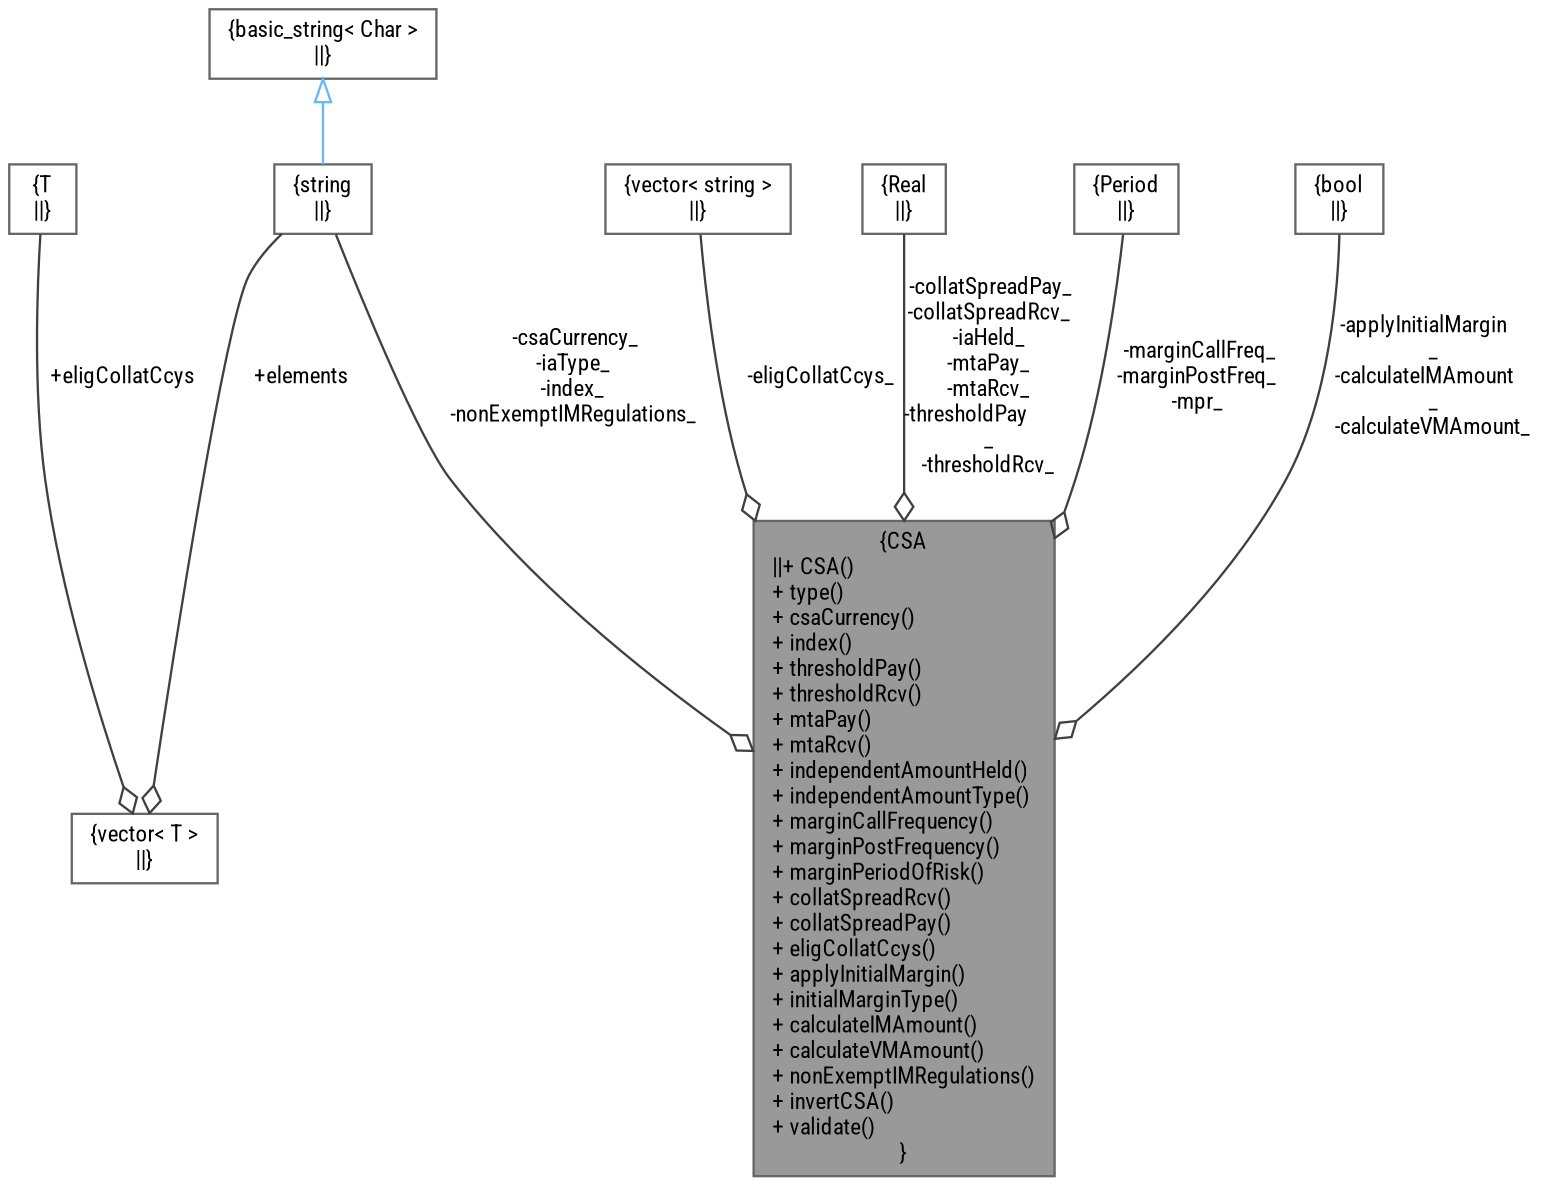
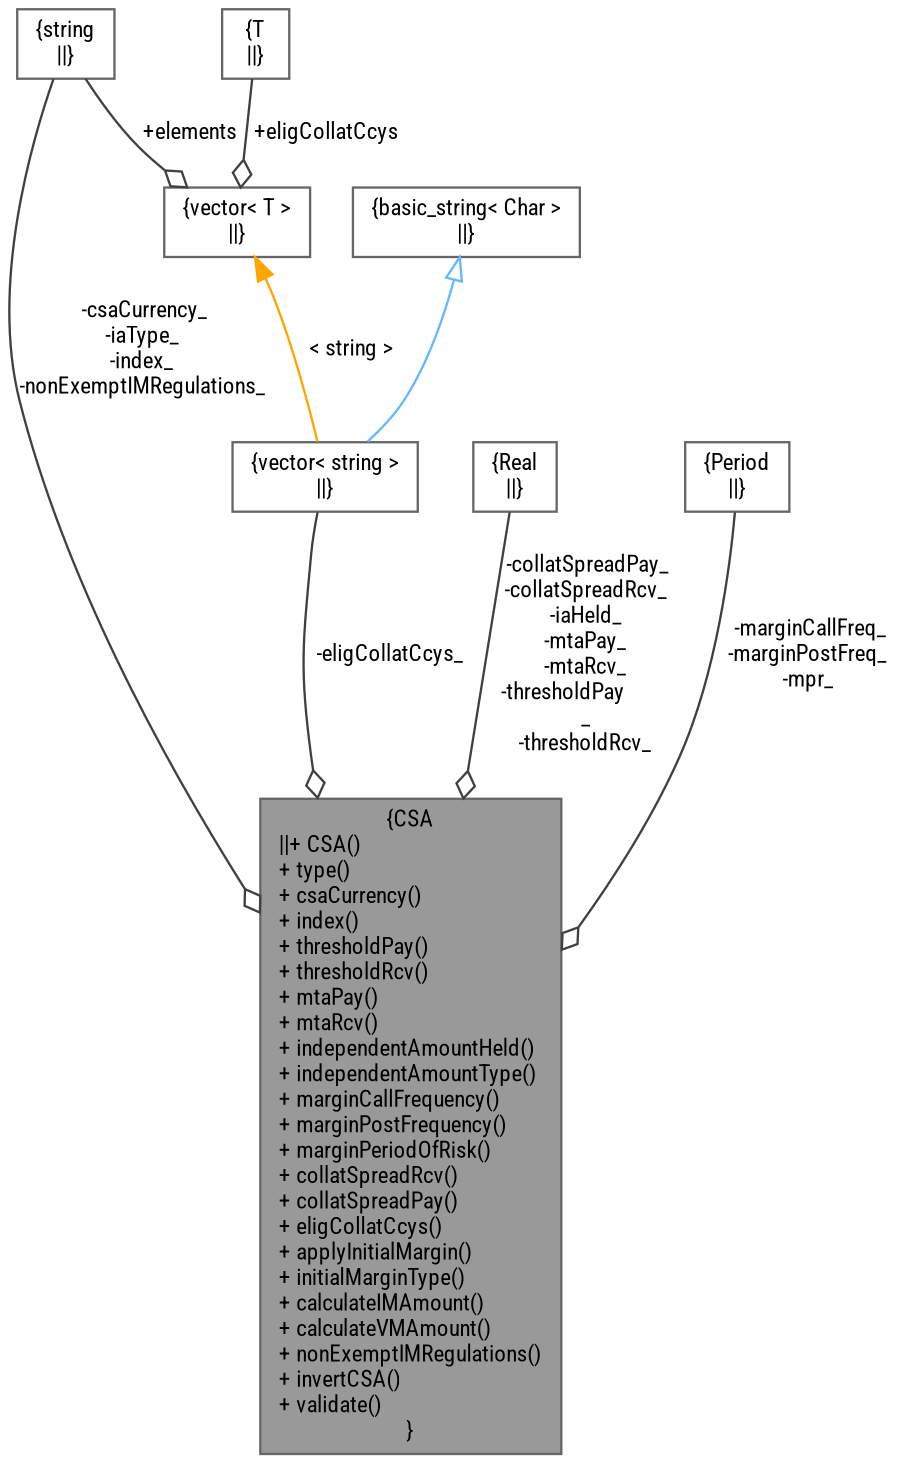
  digraph {
    fontname="Roboto Condensed"
    node [color=gray40 fillcolor=white fontname="Roboto Condensed" fontsize=10 shape=box style=filled]
    edge [arrowhead=odiamond color=grey25 fontname="Roboto Condensed" fontsize=10 labelfontname=Helvetica labelfontsize=10 style=solid]
    n1 [fillcolor=grey60 fontcolor=black height=0.2 label="{CSA\n||+ CSA()\l+ type()\l+ csaCurrency()\l+ index()\l+ thresholdPay()\l+ thresholdRcv()\l+ mtaPay()\l+ mtaRcv()\l+ independentAmountHeld()\l+ independentAmountType()\l+ marginCallFrequency()\l+ marginPostFrequency()\l+ marginPeriodOfRisk()\l+ collatSpreadRcv()\l+ collatSpreadPay()\l+ eligCollatCcys()\l+ applyInitialMargin()\l+ initialMarginType()\l+ calculateIMAmount()\l+ calculateVMAmount()\l+ nonExemptIMRegulations()\l+ invertCSA()\l+ validate()\l}" width=0.4]
    n2 [height=0.2 label="{string\n||}" width=0.4]
    n3 [height=0.2 label="{vector\< T \>\n||}" width=0.4]
    n4 [height=0.2 label="{vector\< string \>\n||}" width=0.4]
    n5 [height=0.2 label="{basic_string\< Char \>\n||}" width=0.4]
    n6 [height=0.2 label="{Real\n||}" width=0.4]
    n7 [height=0.2 label="{Period\n||}" width=0.4]
    n8 [height=0.2 label="{T\n||}" width=0.4]
-   n9 [height=0.2 label="{bool\n||}" width=0.4]
    n2 -> n1 [label=" -csaCurrency_\n-iaType_\n-index_\n-nonExemptIMRegulations_"]
    n2 -> n3 [label=" +elements"]
+   n3 -> n4 [color=orange dir=back label=" \< string \>" arrowhead=""]
    n4 -> n1 [label=" -eligCollatCcys_"]
-   n5 -> n2 [arrowtail=onormal color=steelblue1 dir=back arrowhead=""]
+   n5 -> n4 [arrowtail=onormal color=steelblue1 dir=back arrowhead=""]
    n6 -> n1 [label=" -collatSpreadPay_\n-collatSpreadRcv_\n-iaHeld_\n-mtaPay_\n-mtaRcv_\n-thresholdPay\l_\n-thresholdRcv_"]
    n7 -> n1 [label=" -marginCallFreq_\n-marginPostFreq_\n-mpr_"]
    n8 -> n3 [label=" +eligCollatCcys"]
-   n9 -> n1 [label=" -applyInitialMargin\l_\n-calculateIMAmount\l_\n-calculateVMAmount_"]
  }
